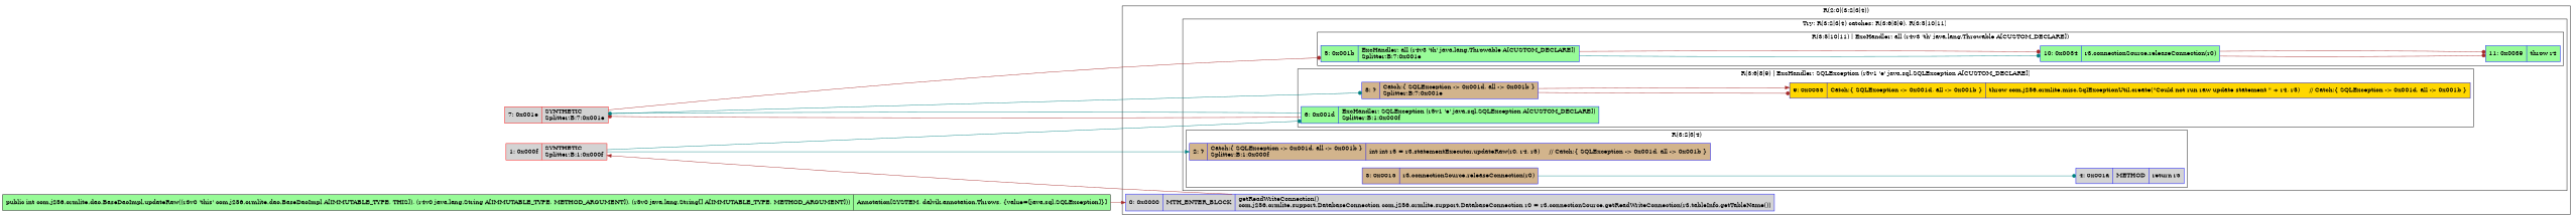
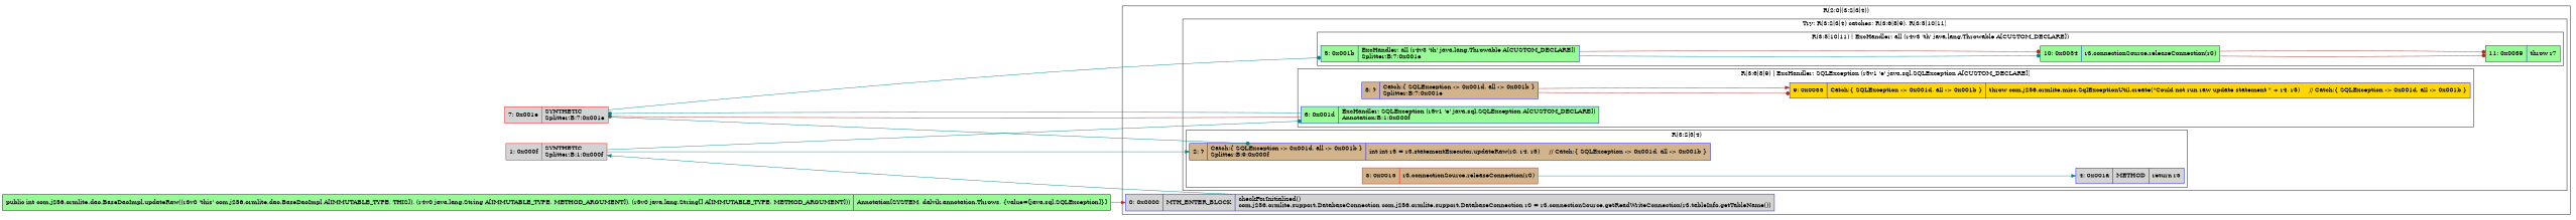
  digraph {
    rankdir=LR
    node [color=blue fillcolor=palegreen shape=record style=filled]
    edge [arrowhead=dot color=teal]
-   n1 [fillcolor=tan label="{2\:\ ?|Catch:\{ SQLException \-\> 0x001d, all \-\> 0x001b \}\lSplitter:B:1:0x000f\l|int int r5 = r3.statementExecutor.updateRaw(r0, r4, r5)     \/\/ Catch:\{ SQLException \-\> 0x001d, all \-\> 0x001b \}\l}"]
-   n2 [fillcolor=tan label="{3\:\ 0x0015|r3.connectionSource.releaseConnection(r0)\l}"]
+   n1 [fillcolor=tan label="{2\:\ ?|Catch:\{ SQLException \-\> 0x001d, all \-\> 0x001b \}\lSplitter:B:9:0x000f\l|int int r5 = r3.statementExecutor.updateRaw(r0, r4, r5)     \/\/ Catch:\{ SQLException \-\> 0x001d, all \-\> 0x001b \}\l}"]
+   n2 [color=red fillcolor=tan label="{3\:\ 0x0015|r3.connectionSource.releaseConnection(r0)\l}"]
    n3 [fillcolor=lightgrey label="{4\:\ 0x001a|METHOD\l|return r5\l}"]
-   n4 [label="{6\:\ 0x001d|ExcHandler: SQLException (r5v1 'e' java.sql.SQLException A[CUSTOM_DECLARE])\lSplitter:B:1:0x000f\l}"]
+   n4 [label="{6\:\ 0x001d|ExcHandler: SQLException (r5v1 'e' java.sql.SQLException A[CUSTOM_DECLARE])\lAnnotation:B:1:0x000f\l}"]
    n5 [fillcolor=tan label="{8\:\ ?|Catch:\{ SQLException \-\> 0x001d, all \-\> 0x001b \}\lSplitter:B:7:0x001e\l}"]
    n6 [fillcolor=gold label="{9\:\ 0x0033|Catch:\{ SQLException \-\> 0x001d, all \-\> 0x001b \}\l|throw com.j256.ormlite.misc.SqlExceptionUtil.create(\"Could not run raw update statement \" + r4, r5)     \/\/ Catch:\{ SQLException \-\> 0x001d, all \-\> 0x001b \}\l}"]
    n7 [label="{5\:\ 0x001b|ExcHandler: all (r4v3 'th' java.lang.Throwable A[CUSTOM_DECLARE])\lSplitter:B:7:0x001e\l}"]
    n8 [label="{10\:\ 0x0034|r3.connectionSource.releaseConnection(r0)\l}"]
-   n9 [label="{11\:\ 0x0039|throw r4\l}"]
-   n10 [fillcolor=lightgrey label="{0\:\ 0x0000|MTH_ENTER_BLOCK\l|getReadWriteConnection()\lcom.j256.ormlite.support.DatabaseConnection com.j256.ormlite.support.DatabaseConnection r0 = r3.connectionSource.getReadWriteConnection(r3.tableInfo.getTableName())\l}"]
+   n9 [label="{11\:\ 0x0039|throw r7\l}"]
+   n10 [fillcolor=lightgrey label="{0\:\ 0x0000|MTH_ENTER_BLOCK\l|checkForInitialized()\lcom.j256.ormlite.support.DatabaseConnection com.j256.ormlite.support.DatabaseConnection r0 = r3.connectionSource.getReadWriteConnection(r3.tableInfo.getTableName())\l}"]
    n11 [color=red fillcolor=lightgrey label="{7\:\ 0x001e|SYNTHETIC\lSplitter:B:7:0x001e\l}"]
    n12 [color=red fillcolor=lightgrey label="{1\:\ 0x000f|SYNTHETIC\lSplitter:B:1:0x000f\l}"]
    n13 [label="{public int com.j256.ormlite.dao.BaseDaoImpl.updateRaw((r3v0 'this' com.j256.ormlite.dao.BaseDaoImpl A[IMMUTABLE_TYPE, THIS]), (r4v0 java.lang.String A[IMMUTABLE_TYPE, METHOD_ARGUMENT]), (r5v0 java.lang.String[] A[IMMUTABLE_TYPE, METHOD_ARGUMENT]))  | Annotation[SYSTEM, dalvik.annotation.Throws, \{value=[java.sql.SQLException]\}]\l}" color=""]
    subgraph cluster_1 {
      label="R(2:0|(3:2|3|4))"
      n10
      subgraph cluster_2 {
        label="Try: R(3:2|3|4) catches: R(3:6|8|9), R(3:5|10|11)"
        subgraph cluster_3 {
          label="R(3:2|3|4)"
          n1
          n2
          n3
        }
        subgraph cluster_4 {
          label="R(3:6|8|9) | ExcHandler: SQLException (r5v1 'e' java.sql.SQLException A[CUSTOM_DECLARE])\l"
          n4
          n5
          n6
        }
        subgraph cluster_5 {
          label="R(3:5|10|11) | ExcHandler: all (r4v3 'th' java.lang.Throwable A[CUSTOM_DECLARE])\l"
          n7
          n8
          n9
        }
      }
    }
    subgraph cluster_6 {
      label="R(3:6|8|9) | ExcHandler: SQLException (r5v1 'e' java.sql.SQLException A[CUSTOM_DECLARE])\l"
    }
    subgraph cluster_7 {
      label="R(3:5|10|11) | ExcHandler: all (r4v3 'th' java.lang.Throwable A[CUSTOM_DECLARE])\l"
    }
-   n2 -> n3
+   n2 -> n3 [arrowhead=normal]
    n4 -> n11 [color=brown]
    n4 -> n11
    n5 -> n6 [color=brown]
    n5 -> n6 [arrowhead=normal color=brown]
    n7 -> n8
    n7 -> n8 [color=brown]
    n8 -> n9 [color=brown]
    n8 -> n9 [color=brown]
-   n10 -> n12 [arrowhead=normal color=brown]
-   n11 -> n5
-   n11 -> n7 [color=brown]
+   n10 -> n12 [arrowhead=normal]
+   n11 -> n1
+   n11 -> n7
    n12 -> n1 [arrowhead=normal]
    n12 -> n4
    n13 -> n10 [arrowhead=normal color=brown]
  }
